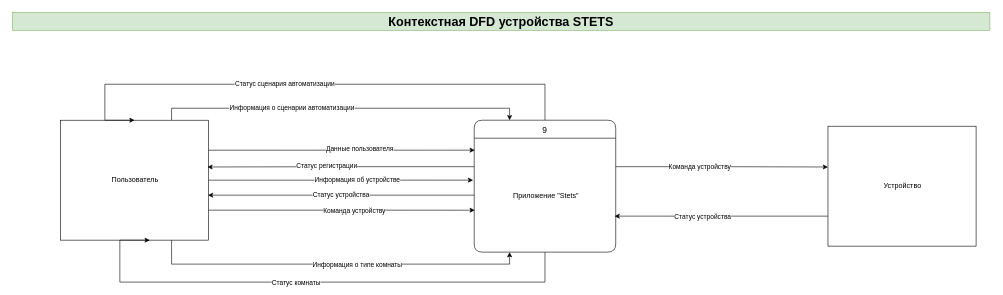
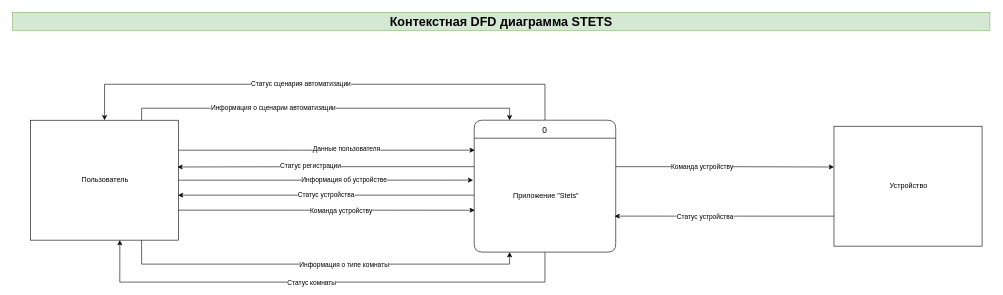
  <mxCell id="0" />
  <mxCell id="1" parent="0" />
  <mxCell id="2" style="edgeStyle=orthogonalEdgeStyle;rounded=0;orthogonalLoop=1;jettySize=auto;html=1;exitX=0.75;exitY=1;exitDx=0;exitDy=0;entryX=0.25;entryY=1;entryDx=0;entryDy=0;" parent="1" source="6" target="10" edge="1"><mxGeometry relative="1" as="geometry" /></mxCell>
  <mxCell id="3" value="Информация о типе комнаты" style="edgeLabel;html=1;align=center;verticalAlign=middle;resizable=0;points=[];" parent="2" vertex="1" connectable="0"><mxGeometry x="0.118" y="-1" relative="1" as="geometry"><mxPoint as="offset" /></mxGeometry></mxCell>
  <mxCell id="4" style="edgeStyle=orthogonalEdgeStyle;rounded=0;orthogonalLoop=1;jettySize=auto;html=1;exitX=0.75;exitY=0;exitDx=0;exitDy=0;entryX=0.25;entryY=0;entryDx=0;entryDy=0;" parent="1" source="6" target="9" edge="1"><mxGeometry relative="1" as="geometry" /></mxCell>
  <mxCell id="5" value="Информация о сценарии автоматизации" style="edgeLabel;html=1;align=center;verticalAlign=middle;resizable=0;points=[];" parent="4" vertex="1" connectable="0"><mxGeometry x="-0.27" y="2" relative="1" as="geometry"><mxPoint as="offset" /></mxGeometry></mxCell>
- <mxCell id="6" value="Пользователь" style="html=1;dashed=0;whitespace=wrap;" parent="1" vertex="1"><mxGeometry x="100" y="200" width="247" height="200" as="geometry" /></mxCell>
+ <mxCell id="6" value="Пользователь" style="html=1;dashed=0;whitespace=wrap;" parent="1" vertex="1"><mxGeometry x="50" y="200" width="247" height="200" as="geometry" /></mxCell>
  <mxCell id="7" style="edgeStyle=orthogonalEdgeStyle;rounded=0;orthogonalLoop=1;jettySize=auto;html=1;exitX=0.5;exitY=0;exitDx=0;exitDy=0;entryX=0.5;entryY=0;entryDx=0;entryDy=0;" parent="1" source="9" target="6" edge="1"><mxGeometry relative="1" as="geometry"><Array as="points"><mxPoint x="908" y="140" /><mxPoint x="174" y="140" /></Array></mxGeometry></mxCell>
  <mxCell id="8" value="Статус сценария автоматизации" style="edgeLabel;html=1;align=center;verticalAlign=middle;resizable=0;points=[];" parent="7" vertex="1" connectable="0"><mxGeometry x="0.095" y="-2" relative="1" as="geometry"><mxPoint as="offset" /></mxGeometry></mxCell>
- <mxCell id="9" value="9" style="swimlane;childLayout=stackLayout;horizontal=1;startSize=30;horizontalStack=0;rounded=1;fontSize=14;fontStyle=0;strokeWidth=1;resizeParent=0;resizeLast=1;shadow=0;dashed=0;align=center;fillColor=#FFFFFF;" parent="1" vertex="1"><mxGeometry x="790" y="200" width="236" height="220" as="geometry" /></mxCell>
+ <mxCell id="9" value="0" style="swimlane;childLayout=stackLayout;horizontal=1;startSize=30;horizontalStack=0;rounded=1;fontSize=14;fontStyle=0;strokeWidth=1;resizeParent=0;resizeLast=1;shadow=0;dashed=0;align=center;fillColor=#FFFFFF;" parent="1" vertex="1"><mxGeometry x="790" y="200" width="236" height="220" as="geometry" /></mxCell>
  <mxCell id="10" value="Приложение &quot;Stets&quot;" style="align=center;strokeColor=none;fillColor=none;spacingLeft=4;fontSize=12;verticalAlign=middle;resizable=0;rotatable=0;part=1;" parent="9" vertex="1"><mxGeometry y="30" width="236" height="190" as="geometry" /></mxCell>
  <mxCell id="11" style="edgeStyle=orthogonalEdgeStyle;rounded=0;orthogonalLoop=1;jettySize=auto;html=1;exitX=1;exitY=0.25;exitDx=0;exitDy=0;entryX=0.004;entryY=0.105;entryDx=0;entryDy=0;entryPerimeter=0;" parent="1" source="6" target="10" edge="1"><mxGeometry relative="1" as="geometry" /></mxCell>
  <mxCell id="12" value="Данные пользователя" style="edgeLabel;html=1;align=center;verticalAlign=middle;resizable=0;points=[];" parent="11" vertex="1" connectable="0"><mxGeometry x="0.134" y="2" relative="1" as="geometry"><mxPoint as="offset" /></mxGeometry></mxCell>
  <mxCell id="13" style="edgeStyle=orthogonalEdgeStyle;rounded=0;orthogonalLoop=1;jettySize=auto;html=1;exitX=1;exitY=0.5;exitDx=0;exitDy=0;entryX=-0.008;entryY=0.368;entryDx=0;entryDy=0;entryPerimeter=0;" parent="1" source="6" target="10" edge="1"><mxGeometry relative="1" as="geometry" /></mxCell>
  <mxCell id="14" value="Информация об устройстве" style="edgeLabel;html=1;align=center;verticalAlign=middle;resizable=0;points=[];" parent="13" vertex="1" connectable="0"><mxGeometry x="0.124" y="1" relative="1" as="geometry"><mxPoint as="offset" /></mxGeometry></mxCell>
  <mxCell id="15" value="Статус устройства" style="edgeStyle=orthogonalEdgeStyle;rounded=0;orthogonalLoop=1;jettySize=auto;html=1;exitX=0;exitY=0.5;exitDx=0;exitDy=0;entryX=0.996;entryY=0.625;entryDx=0;entryDy=0;entryPerimeter=0;" parent="1" source="10" target="6" edge="1"><mxGeometry relative="1" as="geometry" /></mxCell>
  <mxCell id="16" style="edgeStyle=orthogonalEdgeStyle;rounded=0;orthogonalLoop=1;jettySize=auto;html=1;exitX=0;exitY=0.25;exitDx=0;exitDy=0;entryX=0.992;entryY=0.39;entryDx=0;entryDy=0;entryPerimeter=0;" parent="1" source="10" target="6" edge="1"><mxGeometry relative="1" as="geometry" /></mxCell>
  <mxCell id="17" value="Статус регистрации" style="edgeLabel;html=1;align=center;verticalAlign=middle;resizable=0;points=[];" parent="16" vertex="1" connectable="0"><mxGeometry x="0.108" y="-2" relative="1" as="geometry"><mxPoint as="offset" /></mxGeometry></mxCell>
  <mxCell id="18" style="edgeStyle=orthogonalEdgeStyle;rounded=0;orthogonalLoop=1;jettySize=auto;html=1;exitX=1;exitY=0.75;exitDx=0;exitDy=0;entryX=0.004;entryY=0.632;entryDx=0;entryDy=0;entryPerimeter=0;" parent="1" source="6" target="10" edge="1"><mxGeometry relative="1" as="geometry" /></mxCell>
  <mxCell id="19" value="Команда устройству" style="edgeLabel;html=1;align=center;verticalAlign=middle;resizable=0;points=[];" parent="18" vertex="1" connectable="0"><mxGeometry x="0.096" relative="1" as="geometry"><mxPoint as="offset" /></mxGeometry></mxCell>
  <mxCell id="20" style="edgeStyle=orthogonalEdgeStyle;rounded=0;orthogonalLoop=1;jettySize=auto;html=1;exitX=0.5;exitY=1;exitDx=0;exitDy=0;entryX=0.603;entryY=1;entryDx=0;entryDy=0;entryPerimeter=0;" parent="1" source="10" target="6" edge="1"><mxGeometry relative="1" as="geometry"><Array as="points"><mxPoint x="908" y="470" /><mxPoint x="199" y="470" /></Array></mxGeometry></mxCell>
  <mxCell id="21" value="Статус комнаты" style="edgeLabel;html=1;align=center;verticalAlign=middle;resizable=0;points=[];" parent="20" vertex="1" connectable="0"><mxGeometry x="0.061" y="1" relative="1" as="geometry"><mxPoint as="offset" /></mxGeometry></mxCell>
- <mxCell id="22" value="Устройство" style="html=1;dashed=0;whitespace=wrap;" parent="1" vertex="1"><mxGeometry x="1380" y="210" width="247" height="200" as="geometry" /></mxCell>
+ <mxCell id="22" value="Устройство" style="html=1;dashed=0;whitespace=wrap;" parent="1" vertex="1"><mxGeometry x="1390" y="210" width="247" height="200" as="geometry" /></mxCell>
  <mxCell id="23" style="edgeStyle=orthogonalEdgeStyle;rounded=0;orthogonalLoop=1;jettySize=auto;html=1;exitX=1;exitY=0.25;exitDx=0;exitDy=0;entryX=0;entryY=0.34;entryDx=0;entryDy=0;entryPerimeter=0;" parent="1" source="10" target="22" edge="1"><mxGeometry relative="1" as="geometry" /></mxCell>
  <mxCell id="24" value="Команда устройству" style="edgeLabel;html=1;align=center;verticalAlign=middle;resizable=0;points=[];" parent="23" vertex="1" connectable="0"><mxGeometry x="-0.216" y="1" relative="1" as="geometry"><mxPoint y="1" as="offset" /></mxGeometry></mxCell>
  <mxCell id="25" style="edgeStyle=orthogonalEdgeStyle;rounded=0;orthogonalLoop=1;jettySize=auto;html=1;exitX=0;exitY=0.75;exitDx=0;exitDy=0;entryX=0.992;entryY=0.684;entryDx=0;entryDy=0;entryPerimeter=0;" parent="1" source="22" target="10" edge="1"><mxGeometry relative="1" as="geometry" /></mxCell>
  <mxCell id="26" value="Статус устройства" style="edgeLabel;html=1;align=center;verticalAlign=middle;resizable=0;points=[];" parent="25" vertex="1" connectable="0"><mxGeometry x="0.174" y="2" relative="1" as="geometry"><mxPoint as="offset" /></mxGeometry></mxCell>
- <mxCell id="27" value="Контекстная DFD устройства STETS" style="text;html=1;strokeColor=#82b366;fillColor=#d5e8d4;align=center;verticalAlign=middle;whiteSpace=wrap;rounded=0;fontSize=21;fontStyle=1" parent="1" vertex="1"><mxGeometry x="20" y="20" width="1630" height="30" as="geometry" /></mxCell>
+ <mxCell id="27" value="Контекстная DFD диаграмма STETS" style="text;html=1;strokeColor=#82b366;fillColor=#d5e8d4;align=center;verticalAlign=middle;whiteSpace=wrap;rounded=0;fontSize=21;fontStyle=1" parent="1" vertex="1"><mxGeometry x="20" y="20" width="1630" height="30" as="geometry" /></mxCell>
